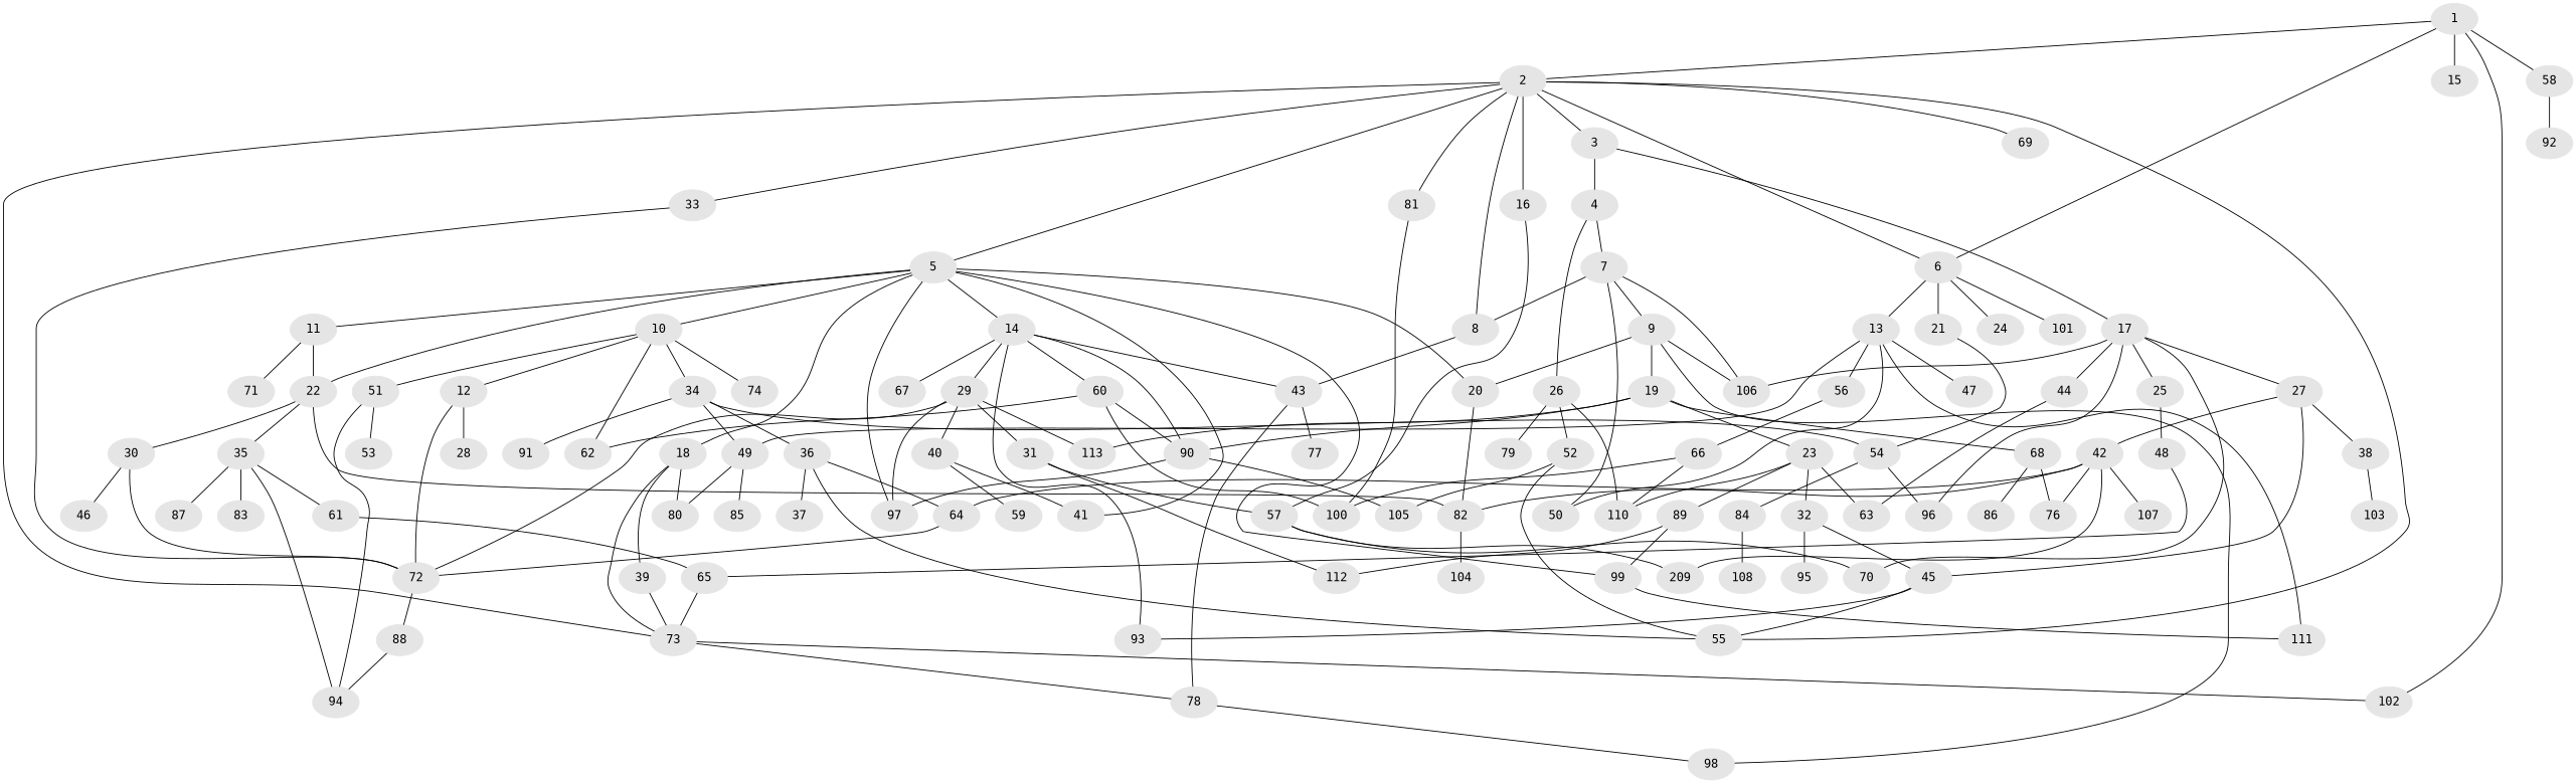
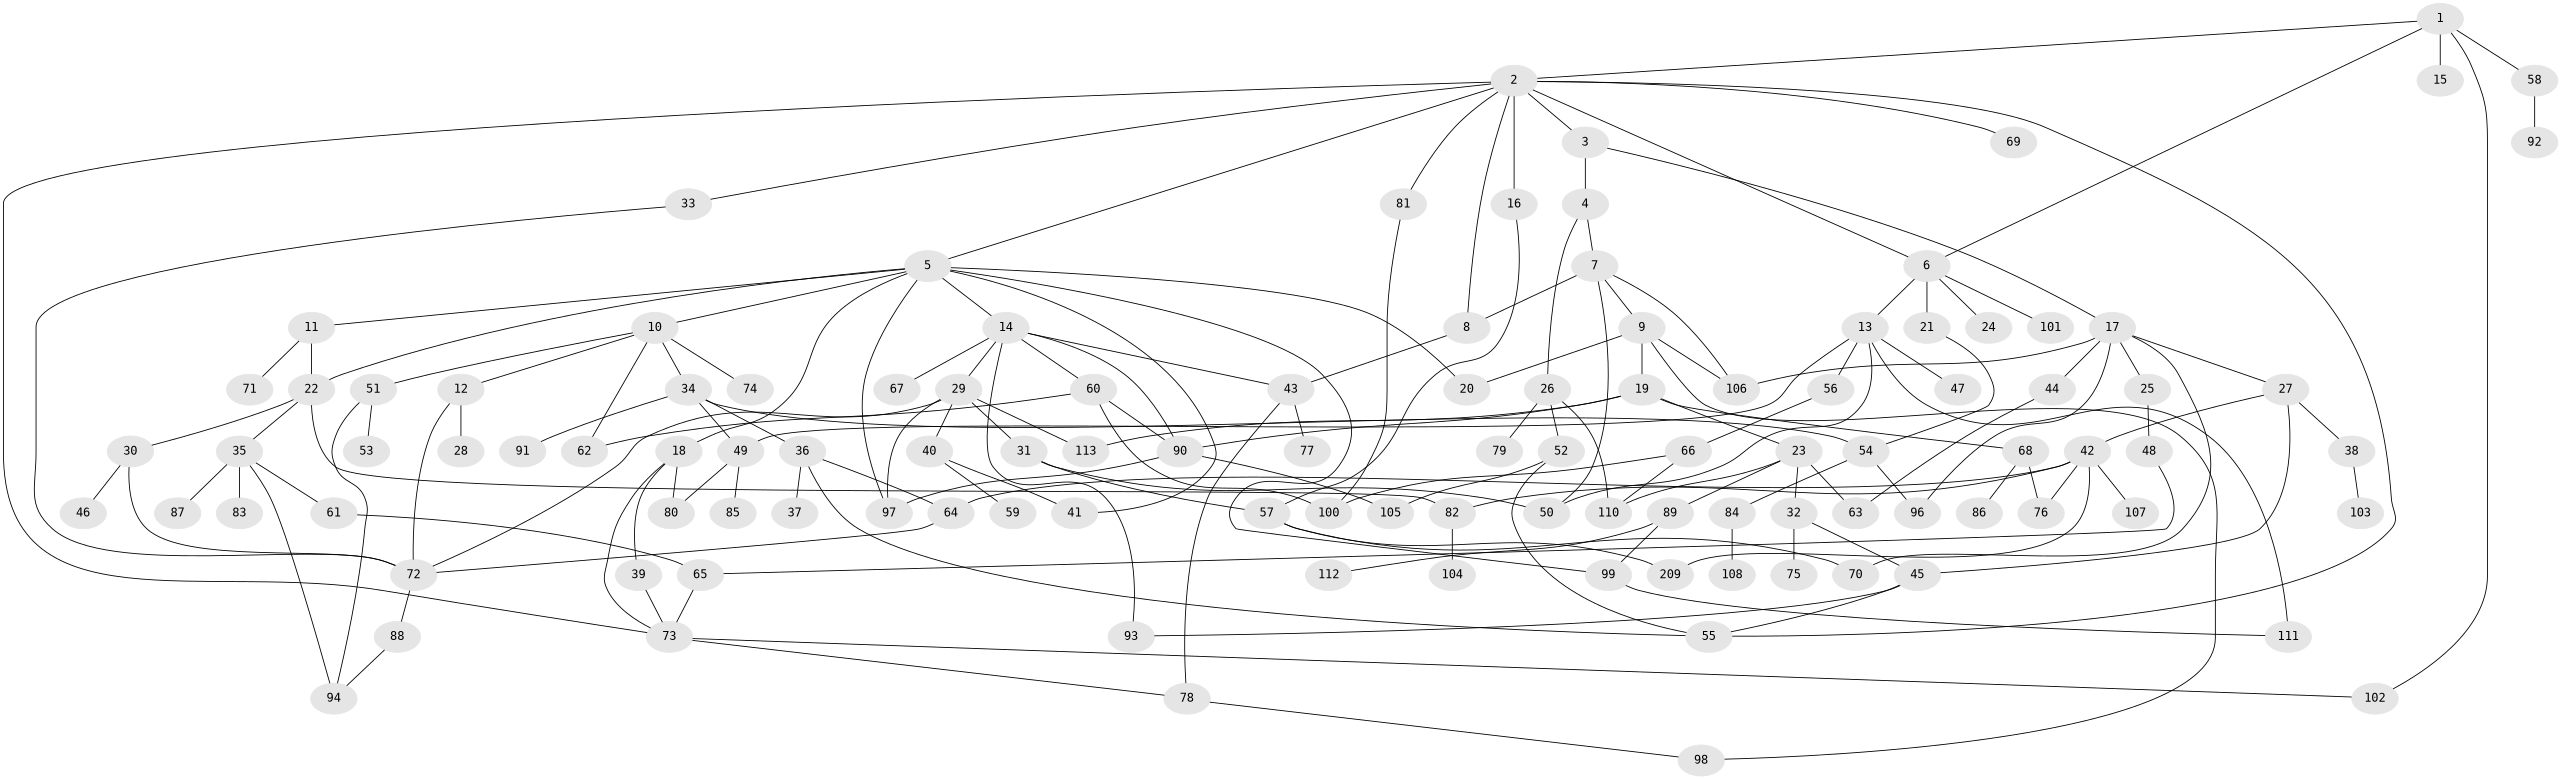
  graph {
    fontname="DejaVu Sans Mono"
    node [color=gray90 fontname="DejaVu Sans Mono" style=filled]
    edge [fontname="DejaVu Sans Mono"]
    1
    2
    6
    15
    58
    102
    3
    5
    8
    16
    33
    55
    69
    73
    81
    13
    21
    24
    101
    92
    4
    17
    10
    11
    14
    18
    20
    22
    41
    97
    99
    43
    57
    72
    78
    100
    7
    26
    106
    25
    27
    44
    70
    96
    9
    50
    110
    52
    79
    12
    34
    51
    62
    74
    71
    29
    60
    67
    90
    93
    39
    80
    82
    30
    35
    111
    47
    49
    56
    54
    19
    98
    77
    23
    68
    113
    28
    36
    91
    94
    53
    88
    85
    66
    31
    40
    105
    n88 [label=209]
    48
    38
    42
    45
    63
    32
    89
    76
    86
    104
    84
    46
    61
    83
    87
-   75 [label=95]
+   75
    112
    65
    103
    64
    107
    59
    37
    108
    1 -- 2
    1 -- 6
    1 -- 15
    1 -- 58
    1 -- 102
    2 -- 6
    2 -- 3
    2 -- 5
    2 -- 8
    2 -- 16
    2 -- 33
    2 -- 55
    2 -- 69
    2 -- 73
    2 -- 81
    6 -- 13
    6 -- 21
    6 -- 24
    6 -- 101
    58 -- 92
    3 -- 4
    3 -- 17
    5 -- 10
    5 -- 11
    5 -- 14
    5 -- 18
    5 -- 20
    5 -- 22
    5 -- 41
    5 -- 97
    5 -- 99
    8 -- 43
    16 -- 57
    33 -- 72
    73 -- 102
    73 -- 78
    81 -- 100
    13 -- 50
    13 -- 111
    13 -- 47
    13 -- 49
    13 -- 56
    21 -- 54
    4 -- 7
    4 -- 26
    17 -- 106
    17 -- 25
    17 -- 27
    17 -- 44
    17 -- 70
    17 -- 96
    10 -- 12
    10 -- 34
    10 -- 51
    10 -- 62
    10 -- 74
    11 -- 22
    11 -- 71
    14 -- 43
    14 -- 29
    14 -- 60
    14 -- 67
    14 -- 90
    14 -- 93
    18 -- 73
    18 -- 39
    18 -- 80
-   20 -- 82
    22 -- 82
    22 -- 30
    22 -- 35
    99 -- 111
    43 -- 78
    43 -- 77
    57 -- 70
    57 -- n88
    72 -- 88
    78 -- 98
    7 -- 8
    7 -- 106
    7 -- 9
    7 -- 50
    26 -- 110
    26 -- 52
    26 -- 79
    25 -- 48
    27 -- 38
    27 -- 42
    27 -- 45
    44 -- 63
    9 -- 20
    9 -- 106
    9 -- 19
    9 -- 98
    52 -- 55
    52 -- 105
    12 -- 72
    12 -- 28
    34 -- 49
    34 -- 54
    34 -- 36
    34 -- 91
    51 -- 94
    51 -- 53
    29 -- 97
    29 -- 72
    29 -- 113
    29 -- 31
    29 -- 40
    60 -- 100
    60 -- 62
    60 -- 90
    90 -- 97
    90 -- 105
    39 -- 73
    82 -- 104
    30 -- 72
    30 -- 46
    35 -- 94
    35 -- 61
    35 -- 83
    35 -- 87
    49 -- 80
    49 -- 85
    56 -- 66
    54 -- 96
    54 -- 84
    19 -- 90
    19 -- 23
    19 -- 68
    19 -- 113
    23 -- 110
    23 -- 63
    23 -- 32
    23 -- 89
    68 -- 76
    68 -- 86
    36 -- 55
    36 -- 64
    36 -- 37
    88 -- 94
    66 -- 100
    66 -- 110
    31 -- 57
-   31 -- 112
+   31 -- 50
    40 -- 41
    40 -- 59
    48 -- 65
    38 -- 103
    42 -- 82
    42 -- n88
    42 -- 76
    42 -- 64
    42 -- 107
    45 -- 55
    45 -- 93
    32 -- 45
    32 -- 75
    89 -- 99
    89 -- 112
    84 -- 108
    61 -- 65
    65 -- 73
    64 -- 72
  }
